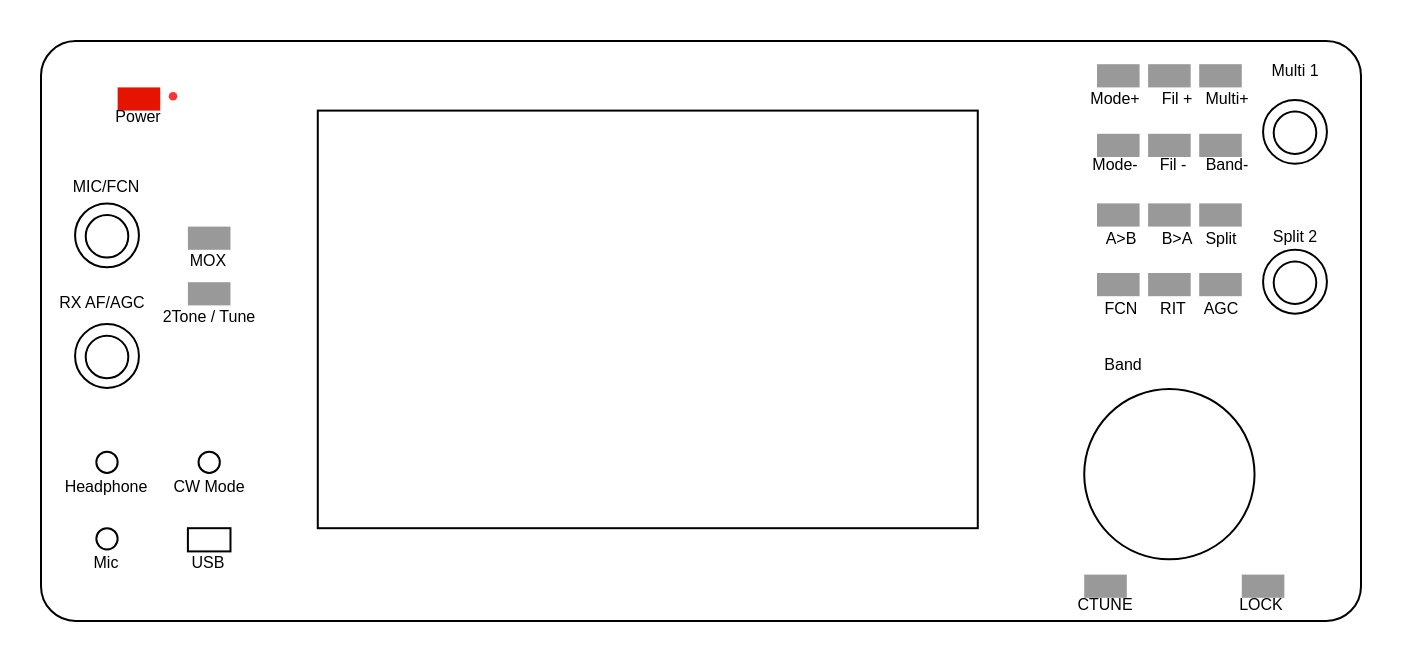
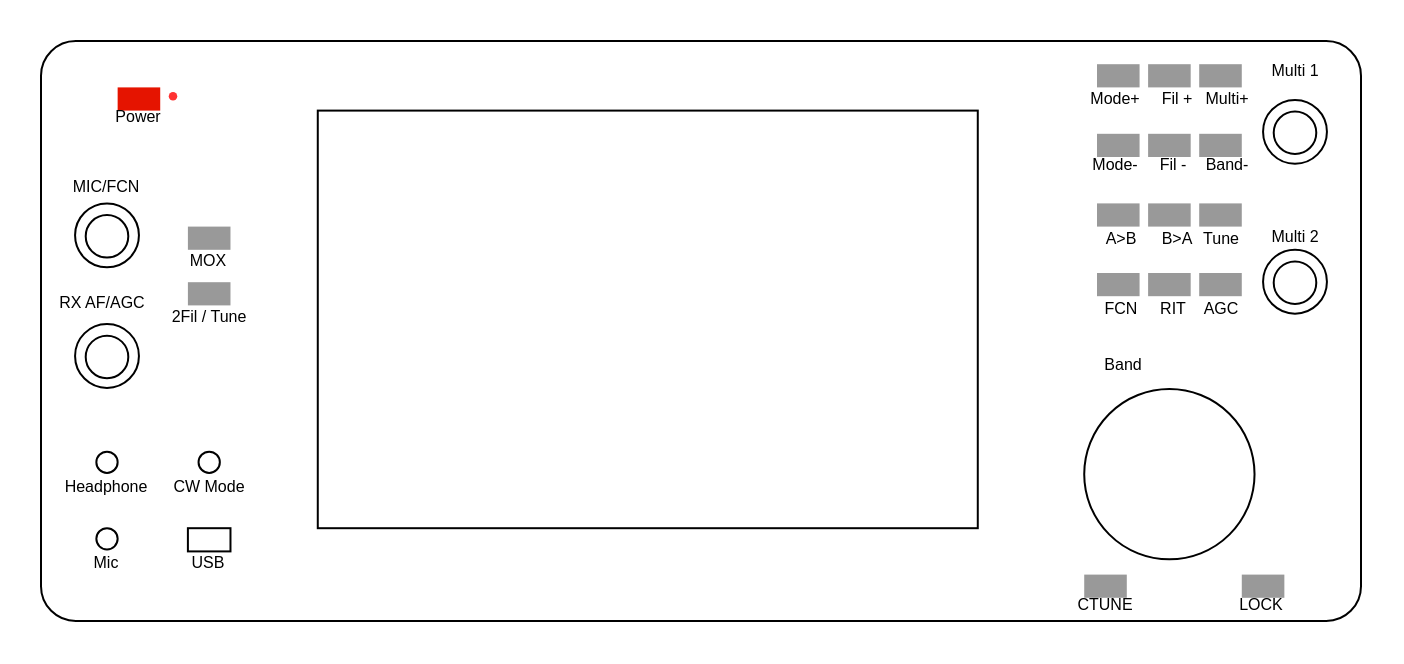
  <mxCell id="0" />
  <mxCell id="1" parent="0" />
  <mxCell id="2" value="" style="group;fontSize=8;fillColor=default;" parent="1" vertex="1" connectable="0"><mxGeometry width="660" height="290" as="geometry" x="20" y="20" /></mxCell>
  <mxCell id="3" value="" style="rounded=1;whiteSpace=wrap;html=1;arcSize=6;fillColor=none;fontSize=11;" parent="2" vertex="1"><mxGeometry width="660" height="290" as="geometry" /></mxCell>
  <mxCell id="4" value="" style="rounded=0;whiteSpace=wrap;html=1;fontSize=11;" parent="2" vertex="1"><mxGeometry x="138.387" y="34.8" width="330" height="208.8" as="geometry" /></mxCell>
  <mxCell id="5" value="" style="ellipse;whiteSpace=wrap;html=1;aspect=fixed;fontSize=11;" parent="2" vertex="1"><mxGeometry x="521.613" y="174" width="85.161" height="85.161" as="geometry" /></mxCell>
  <mxCell id="6" value="" style="group;fontSize=11;" parent="2" vertex="1" connectable="0"><mxGeometry x="17.032" y="141.52" width="31.935" height="34.8" as="geometry" /></mxCell>
  <mxCell id="7" value="" style="ellipse;whiteSpace=wrap;html=1;aspect=fixed;fontSize=11;" parent="6" vertex="1"><mxGeometry width="31.935" height="31.935" as="geometry" /></mxCell>
  <mxCell id="8" value="" style="ellipse;whiteSpace=wrap;html=1;aspect=fixed;fontSize=11;" parent="6" vertex="1"><mxGeometry x="5.323" y="5.8" width="21.29" height="21.29" as="geometry" /></mxCell>
  <mxCell id="9" value="" style="group;fontSize=11;" parent="2" vertex="1" connectable="0"><mxGeometry x="17.032" y="81.2" width="31.935" height="34.8" as="geometry" /></mxCell>
  <mxCell id="10" value="" style="ellipse;whiteSpace=wrap;html=1;aspect=fixed;fontSize=11;" parent="9" vertex="1"><mxGeometry width="31.935" height="31.935" as="geometry" /></mxCell>
  <mxCell id="11" value="" style="ellipse;whiteSpace=wrap;html=1;aspect=fixed;fontSize=11;" parent="9" vertex="1"><mxGeometry x="5.323" y="5.8" width="21.29" height="21.29" as="geometry" /></mxCell>
  <mxCell id="12" value="" style="ellipse;whiteSpace=wrap;html=1;aspect=fixed;fontSize=11;" parent="2" vertex="1"><mxGeometry x="27.677" y="243.6" width="10.645" height="10.645" as="geometry" /></mxCell>
  <mxCell id="13" value="" style="ellipse;whiteSpace=wrap;html=1;aspect=fixed;fontSize=11;" parent="2" vertex="1"><mxGeometry x="27.677" y="205.32" width="10.645" height="10.645" as="geometry" /></mxCell>
  <mxCell id="14" value="" style="ellipse;whiteSpace=wrap;html=1;aspect=fixed;fontSize=11;" parent="2" vertex="1"><mxGeometry x="78.774" y="205.32" width="10.645" height="10.645" as="geometry" /></mxCell>
  <mxCell id="15" value="" style="rounded=0;whiteSpace=wrap;html=1;fontSize=11;" parent="2" vertex="1"><mxGeometry x="73.452" y="243.6" width="21.29" height="11.6" as="geometry" /></mxCell>
  <mxCell id="16" value="&lt;font style=&quot;font-size: 8px;&quot;&gt;Mic&lt;/font&gt;" style="text;html=1;strokeColor=none;fillColor=none;align=center;verticalAlign=middle;whiteSpace=wrap;rounded=0;fontSize=8;" parent="2" vertex="1"><mxGeometry x="17.032" y="255.2" width="31.935" height="11.6" as="geometry" /></mxCell>
  <mxCell id="17" value="&lt;font style=&quot;font-size: 8px;&quot;&gt;Headphone&lt;/font&gt;" style="text;html=1;strokeColor=none;fillColor=none;align=center;verticalAlign=middle;whiteSpace=wrap;rounded=0;fontSize=8;" parent="2" vertex="1"><mxGeometry x="17.032" y="216.92" width="31.935" height="11.6" as="geometry" /></mxCell>
  <mxCell id="18" value="&lt;font style=&quot;font-size: 8px;&quot;&gt;CW Mode&lt;/font&gt;" style="text;html=1;strokeColor=none;fillColor=none;align=center;verticalAlign=middle;whiteSpace=wrap;rounded=0;fontSize=8;" parent="2" vertex="1"><mxGeometry x="59.613" y="216.92" width="48.968" height="11.6" as="geometry" /></mxCell>
  <mxCell id="19" value="&lt;font style=&quot;font-size: 8px;&quot;&gt;USB&lt;/font&gt;" style="text;html=1;strokeColor=none;fillColor=none;align=center;verticalAlign=middle;whiteSpace=wrap;rounded=0;fontSize=8;" parent="2" vertex="1"><mxGeometry x="68.129" y="255.2" width="31.935" height="11.6" as="geometry" /></mxCell>
  <mxCell id="20" value="" style="group;fontSize=11;" parent="2" vertex="1" connectable="0"><mxGeometry x="611.032" y="29.44" width="31.935" height="34.8" as="geometry" /></mxCell>
  <mxCell id="21" value="" style="ellipse;whiteSpace=wrap;html=1;aspect=fixed;fontSize=11;" parent="20" vertex="1"><mxGeometry width="31.935" height="31.935" as="geometry" /></mxCell>
  <mxCell id="22" value="" style="ellipse;whiteSpace=wrap;html=1;aspect=fixed;fontSize=11;" parent="20" vertex="1"><mxGeometry x="5.323" y="5.8" width="21.29" height="21.29" as="geometry" /></mxCell>
  <mxCell id="23" value="" style="group;fontSize=11;" parent="2" vertex="1" connectable="0"><mxGeometry x="611.032" y="104.4" width="31.935" height="34.8" as="geometry" /></mxCell>
  <mxCell id="24" value="" style="ellipse;whiteSpace=wrap;html=1;aspect=fixed;fontSize=11;" parent="23" vertex="1"><mxGeometry width="31.935" height="31.935" as="geometry" /></mxCell>
  <mxCell id="25" value="" style="ellipse;whiteSpace=wrap;html=1;aspect=fixed;fontSize=11;" parent="23" vertex="1"><mxGeometry x="5.323" y="5.8" width="21.29" height="21.29" as="geometry" /></mxCell>
  <mxCell id="26" value="" style="rounded=0;whiteSpace=wrap;html=1;fillColor=#e51400;fontColor=#ffffff;strokeColor=none;fontSize=11;" parent="2" vertex="1"><mxGeometry x="38.323" y="23.2" width="21.29" height="11.6" as="geometry" /></mxCell>
  <mxCell id="27" value="" style="rounded=0;whiteSpace=wrap;html=1;fillColor=#999999;fontColor=#ffffff;strokeColor=none;fontSize=11;" parent="2" vertex="1"><mxGeometry x="73.452" y="92.8" width="21.29" height="11.6" as="geometry" /></mxCell>
  <mxCell id="28" value="" style="rounded=0;whiteSpace=wrap;html=1;fillColor=#999999;fontColor=#ffffff;strokeColor=none;fontSize=11;" parent="2" vertex="1"><mxGeometry x="73.452" y="120.6" width="21.29" height="11.6" as="geometry" /></mxCell>
  <mxCell id="29" value="" style="rounded=0;whiteSpace=wrap;html=1;fillColor=#999999;fontColor=#ffffff;strokeColor=none;fontSize=11;" parent="2" vertex="1"><mxGeometry x="521.613" y="266.8" width="21.29" height="11.6" as="geometry" /></mxCell>
  <mxCell id="30" value="" style="rounded=0;whiteSpace=wrap;html=1;fillColor=#999999;fontColor=#ffffff;strokeColor=none;fontSize=11;" parent="2" vertex="1"><mxGeometry x="600.387" y="266.8" width="21.29" height="11.6" as="geometry" /></mxCell>
  <mxCell id="31" value="" style="rounded=0;whiteSpace=wrap;html=1;fillColor=#999999;fontColor=#ffffff;strokeColor=none;fontSize=8;" parent="2" vertex="1"><mxGeometry x="528" y="11.6" width="21.29" height="11.6" as="geometry" /></mxCell>
  <mxCell id="32" value="" style="rounded=0;whiteSpace=wrap;html=1;fillColor=#999999;fontColor=#ffffff;strokeColor=none;fontSize=8;" parent="2" vertex="1"><mxGeometry x="553.548" y="11.6" width="21.29" height="11.6" as="geometry" /></mxCell>
  <mxCell id="33" value="" style="rounded=0;whiteSpace=wrap;html=1;fillColor=#999999;fontColor=#ffffff;strokeColor=none;fontSize=8;" parent="2" vertex="1"><mxGeometry x="579.097" y="11.6" width="21.29" height="11.6" as="geometry" /></mxCell>
  <mxCell id="34" value="" style="rounded=0;whiteSpace=wrap;html=1;fillColor=#999999;fontColor=#ffffff;strokeColor=none;fontSize=8;" parent="2" vertex="1"><mxGeometry x="528" y="46.4" width="21.29" height="11.6" as="geometry" /></mxCell>
  <mxCell id="35" value="" style="rounded=0;whiteSpace=wrap;html=1;fillColor=#999999;fontColor=#ffffff;strokeColor=none;fontSize=8;" parent="2" vertex="1"><mxGeometry x="553.548" y="46.4" width="21.29" height="11.6" as="geometry" /></mxCell>
  <mxCell id="36" value="" style="rounded=0;whiteSpace=wrap;html=1;fillColor=#999999;fontColor=#ffffff;strokeColor=none;fontSize=8;" parent="2" vertex="1"><mxGeometry x="579.097" y="46.4" width="21.29" height="11.6" as="geometry" /></mxCell>
  <mxCell id="37" value="" style="rounded=0;whiteSpace=wrap;html=1;fillColor=#999999;fontColor=#ffffff;strokeColor=none;fontSize=8;" parent="2" vertex="1"><mxGeometry x="528" y="81.2" width="21.29" height="11.6" as="geometry" /></mxCell>
  <mxCell id="38" value="" style="rounded=0;whiteSpace=wrap;html=1;fillColor=#999999;fontColor=#ffffff;strokeColor=none;fontSize=8;" parent="2" vertex="1"><mxGeometry x="553.548" y="81.2" width="21.29" height="11.6" as="geometry" /></mxCell>
  <mxCell id="39" value="" style="rounded=0;whiteSpace=wrap;html=1;fillColor=#999999;fontColor=#ffffff;strokeColor=none;fontSize=8;" parent="2" vertex="1"><mxGeometry x="579.097" y="81.2" width="21.29" height="11.6" as="geometry" /></mxCell>
  <mxCell id="40" value="" style="rounded=0;whiteSpace=wrap;html=1;fillColor=#999999;fontColor=#ffffff;strokeColor=none;fontSize=8;" parent="2" vertex="1"><mxGeometry x="528" y="116.0" width="21.29" height="11.6" as="geometry" /></mxCell>
  <mxCell id="41" value="" style="rounded=0;whiteSpace=wrap;html=1;fillColor=#999999;fontColor=#ffffff;strokeColor=none;fontSize=8;" parent="2" vertex="1"><mxGeometry x="553.548" y="116.0" width="21.29" height="11.6" as="geometry" /></mxCell>
  <mxCell id="42" value="" style="rounded=0;whiteSpace=wrap;html=1;fillColor=#999999;fontColor=#ffffff;strokeColor=none;fontSize=8;" parent="2" vertex="1"><mxGeometry x="579.097" y="116.0" width="21.29" height="11.6" as="geometry" /></mxCell>
  <mxCell id="43" value="&lt;font style=&quot;font-size: 8px;&quot;&gt;Power&lt;/font&gt;" style="text;html=1;strokeColor=none;fillColor=none;align=center;verticalAlign=middle;whiteSpace=wrap;rounded=0;fontSize=8;" parent="2" vertex="1"><mxGeometry x="33" y="32.48" width="31.935" height="11.6" as="geometry" /></mxCell>
  <mxCell id="44" value="&lt;font style=&quot;font-size: 8px;&quot;&gt;MOX&lt;/font&gt;" style="text;html=1;strokeColor=none;fillColor=none;align=center;verticalAlign=middle;whiteSpace=wrap;rounded=0;fontSize=8;" parent="2" vertex="1"><mxGeometry x="68.129" y="104.4" width="31.935" height="11.6" as="geometry" /></mxCell>
  <mxCell id="45" value="&lt;font style=&quot;font-size: 8px;&quot;&gt;Mode+&lt;/font&gt;" style="text;html=1;strokeColor=none;fillColor=none;align=center;verticalAlign=middle;whiteSpace=wrap;rounded=0;fontSize=8;" parent="2" vertex="1"><mxGeometry x="518.161" y="23.56" width="39.387" height="11.6" as="geometry" /></mxCell>
  <mxCell id="46" value="&lt;font style=&quot;font-size: 8px;&quot;&gt;Mode-&lt;/font&gt;" style="text;html=1;strokeColor=none;fillColor=none;align=center;verticalAlign=middle;whiteSpace=wrap;rounded=0;fontSize=8;" parent="2" vertex="1"><mxGeometry x="518.161" y="56.04" width="39.387" height="11.6" as="geometry" /></mxCell>
  <mxCell id="47" value="&lt;font style=&quot;font-size: 8px;&quot;&gt;Fil +&lt;/font&gt;" style="text;html=1;strokeColor=none;fillColor=none;align=center;verticalAlign=middle;whiteSpace=wrap;rounded=0;fontSize=8;" parent="2" vertex="1"><mxGeometry x="548.5" y="23.56" width="39.387" height="11.6" as="geometry" /></mxCell>
  <mxCell id="48" value="&lt;font style=&quot;font-size: 8px;&quot;&gt;Fil -&lt;/font&gt;" style="text;html=1;strokeColor=none;fillColor=none;align=center;verticalAlign=middle;whiteSpace=wrap;rounded=0;fontSize=8;" parent="2" vertex="1"><mxGeometry x="546.903" y="56.04" width="39.387" height="11.6" as="geometry" /></mxCell>
  <mxCell id="49" value="&lt;font style=&quot;font-size: 8px;&quot;&gt;Multi+&lt;/font&gt;" style="text;html=1;strokeColor=none;fillColor=none;align=center;verticalAlign=middle;whiteSpace=wrap;rounded=0;fontSize=8;" parent="2" vertex="1"><mxGeometry x="573.516" y="23.56" width="39.387" height="11.6" as="geometry" /></mxCell>
  <mxCell id="50" value="&lt;font style=&quot;font-size: 8px;&quot;&gt;Band-&lt;/font&gt;" style="text;html=1;strokeColor=none;fillColor=none;align=center;verticalAlign=middle;whiteSpace=wrap;rounded=0;fontSize=8;" parent="2" vertex="1"><mxGeometry x="573.516" y="56.04" width="39.387" height="11.6" as="geometry" /></mxCell>
  <mxCell id="51" value="&lt;font style=&quot;font-size: 8px;&quot;&gt;A&amp;gt;B&lt;/font&gt;" style="text;html=1;strokeColor=none;fillColor=none;align=center;verticalAlign=middle;whiteSpace=wrap;rounded=0;fontSize=8;" parent="2" vertex="1"><mxGeometry x="521.355" y="93.16" width="39.387" height="11.6" as="geometry" /></mxCell>
  <mxCell id="52" value="&lt;font style=&quot;font-size: 8px;&quot;&gt;B&amp;gt;A&lt;/font&gt;" style="text;html=1;strokeColor=none;fillColor=none;align=center;verticalAlign=middle;whiteSpace=wrap;rounded=0;fontSize=8;" parent="2" vertex="1"><mxGeometry x="549.032" y="93.16" width="39.387" height="11.6" as="geometry" /></mxCell>
- <mxCell id="53" value="&lt;font style=&quot;font-size: 8px;&quot;&gt;Split&lt;/font&gt;" style="text;html=1;strokeColor=none;fillColor=none;align=center;verticalAlign=middle;whiteSpace=wrap;rounded=0;fontSize=8;" parent="2" vertex="1"><mxGeometry x="571.387" y="93.16" width="39.387" height="11.6" as="geometry" /></mxCell>
+ <mxCell id="53" value="&lt;font style=&quot;font-size: 8px;&quot;&gt;Tune&lt;/font&gt;" style="text;html=1;strokeColor=none;fillColor=none;align=center;verticalAlign=middle;whiteSpace=wrap;rounded=0;fontSize=8;" parent="2" vertex="1"><mxGeometry x="571.387" y="93.16" width="39.387" height="11.6" as="geometry" /></mxCell>
  <mxCell id="54" value="&lt;font style=&quot;font-size: 8px;&quot;&gt;FCN&lt;/font&gt;" style="text;html=1;strokeColor=none;fillColor=none;align=center;verticalAlign=middle;whiteSpace=wrap;rounded=0;fontSize=8;" parent="2" vertex="1"><mxGeometry x="521.355" y="127.96" width="39.387" height="11.6" as="geometry" /></mxCell>
  <mxCell id="55" value="&lt;font style=&quot;font-size: 8px;&quot;&gt;RIT&lt;/font&gt;" style="text;html=1;strokeColor=none;fillColor=none;align=center;verticalAlign=middle;whiteSpace=wrap;rounded=0;fontSize=8;" parent="2" vertex="1"><mxGeometry x="546.903" y="127.96" width="39.387" height="11.6" as="geometry" /></mxCell>
  <mxCell id="56" value="&lt;font style=&quot;font-size: 8px;&quot;&gt;AGC&lt;/font&gt;" style="text;html=1;strokeColor=none;fillColor=none;align=center;verticalAlign=middle;whiteSpace=wrap;rounded=0;fontSize=8;" parent="2" vertex="1"><mxGeometry x="571.387" y="127.96" width="39.387" height="11.6" as="geometry" /></mxCell>
  <mxCell id="57" value="&lt;font style=&quot;font-size: 8px;&quot;&gt;CTUNE&lt;/font&gt;" style="text;html=1;strokeColor=none;fillColor=none;align=center;verticalAlign=middle;whiteSpace=wrap;rounded=0;fontSize=8;" parent="2" vertex="1"><mxGeometry x="512.562" y="280.0" width="39.387" height="4.64" as="geometry" /></mxCell>
  <mxCell id="58" value="&lt;font style=&quot;font-size: 8px;&quot;&gt;LOCK&lt;/font&gt;" style="text;html=1;strokeColor=none;fillColor=none;align=center;verticalAlign=middle;whiteSpace=wrap;rounded=0;fontSize=8;" parent="2" vertex="1"><mxGeometry x="591.334" y="280.0" width="39.387" height="4.64" as="geometry" /></mxCell>
- <mxCell id="59" value="&lt;font style=&quot;font-size: 8px;&quot;&gt;2Tone / Tune&lt;/font&gt;" style="text;html=1;strokeColor=none;fillColor=none;align=center;verticalAlign=middle;whiteSpace=wrap;rounded=0;fontSize=8;" parent="2" vertex="1"><mxGeometry x="59.05" y="132.4" width="50.79" height="11.6" as="geometry" /></mxCell>
+ <mxCell id="59" value="&lt;font style=&quot;font-size: 8px;&quot;&gt;2Fil / Tune&lt;/font&gt;" style="text;html=1;strokeColor=none;fillColor=none;align=center;verticalAlign=middle;whiteSpace=wrap;rounded=0;fontSize=8;" parent="2" vertex="1"><mxGeometry x="59.05" y="132.4" width="50.79" height="11.6" as="geometry" /></mxCell>
  <mxCell id="60" value="" style="ellipse;whiteSpace=wrap;html=1;aspect=fixed;strokeColor=none;fillColor=#FF3333;fontSize=11;" parent="2" vertex="1"><mxGeometry x="63.871" y="25.52" width="4.258" height="4.258" as="geometry" /></mxCell>
  <mxCell id="61" value="&lt;font style=&quot;font-size: 8px;&quot;&gt;MIC/FCN&lt;/font&gt;" style="text;html=1;strokeColor=none;fillColor=none;align=center;verticalAlign=middle;whiteSpace=wrap;rounded=0;fontSize=8;" parent="2" vertex="1"><mxGeometry x="5.95" y="67.64" width="54.1" height="11.6" as="geometry" /></mxCell>
  <mxCell id="62" value="&lt;font style=&quot;font-size: 8px;&quot;&gt;RX AF/AGC&lt;/font&gt;" style="text;html=1;strokeColor=none;fillColor=none;align=center;verticalAlign=middle;whiteSpace=wrap;rounded=0;fontSize=8;" parent="2" vertex="1"><mxGeometry x="5" y="124.96" width="52.48" height="11.6" as="geometry" /></mxCell>
  <mxCell id="63" value="&lt;font style=&quot;font-size: 8px;&quot;&gt;Multi 1&lt;/font&gt;" style="text;html=1;strokeColor=none;fillColor=none;align=center;verticalAlign=middle;whiteSpace=wrap;rounded=0;fontSize=8;" parent="2" vertex="1"><mxGeometry x="602.516" y="9.56" width="48.968" height="11.6" as="geometry" /></mxCell>
- <mxCell id="64" value="Split 2" style="text;html=1;strokeColor=none;fillColor=none;align=center;verticalAlign=middle;whiteSpace=wrap;rounded=0;fontSize=8;" parent="2" vertex="1"><mxGeometry x="602.516" y="92.2" width="48.968" height="11.6" as="geometry" /></mxCell>
+ <mxCell id="64" value="Multi 2" style="text;html=1;strokeColor=none;fillColor=none;align=center;verticalAlign=middle;whiteSpace=wrap;rounded=0;fontSize=8;" parent="2" vertex="1"><mxGeometry x="602.516" y="92.2" width="48.968" height="11.6" as="geometry" /></mxCell>
  <mxCell id="65" value="&lt;font style=&quot;font-size: 8px;&quot;&gt;Band&lt;/font&gt;" style="text;html=1;strokeColor=none;fillColor=none;align=center;verticalAlign=middle;whiteSpace=wrap;rounded=0;fontSize=8;" parent="2" vertex="1"><mxGeometry x="528" y="156.33" width="26.55" height="11.6" as="geometry" /></mxCell>
